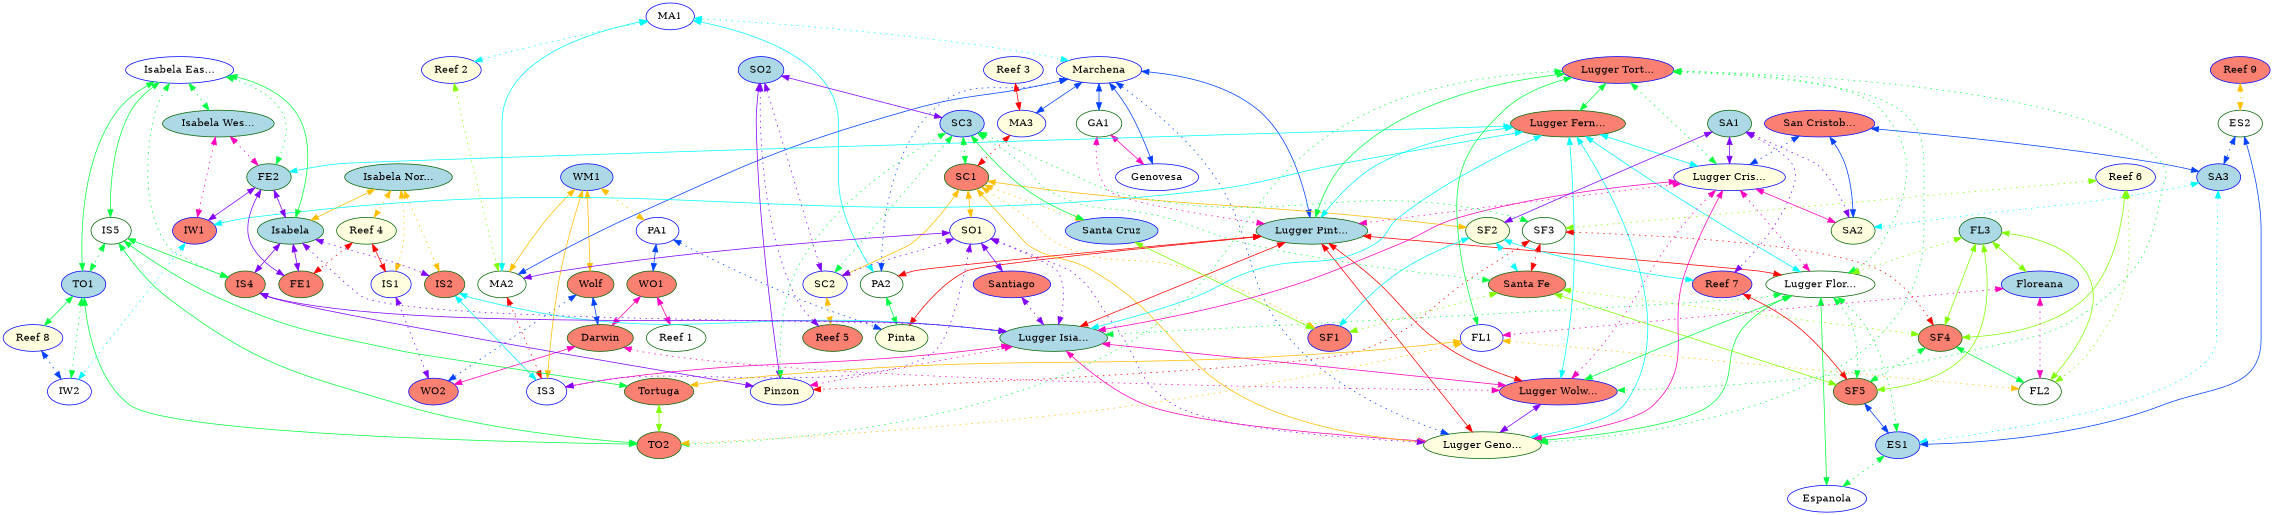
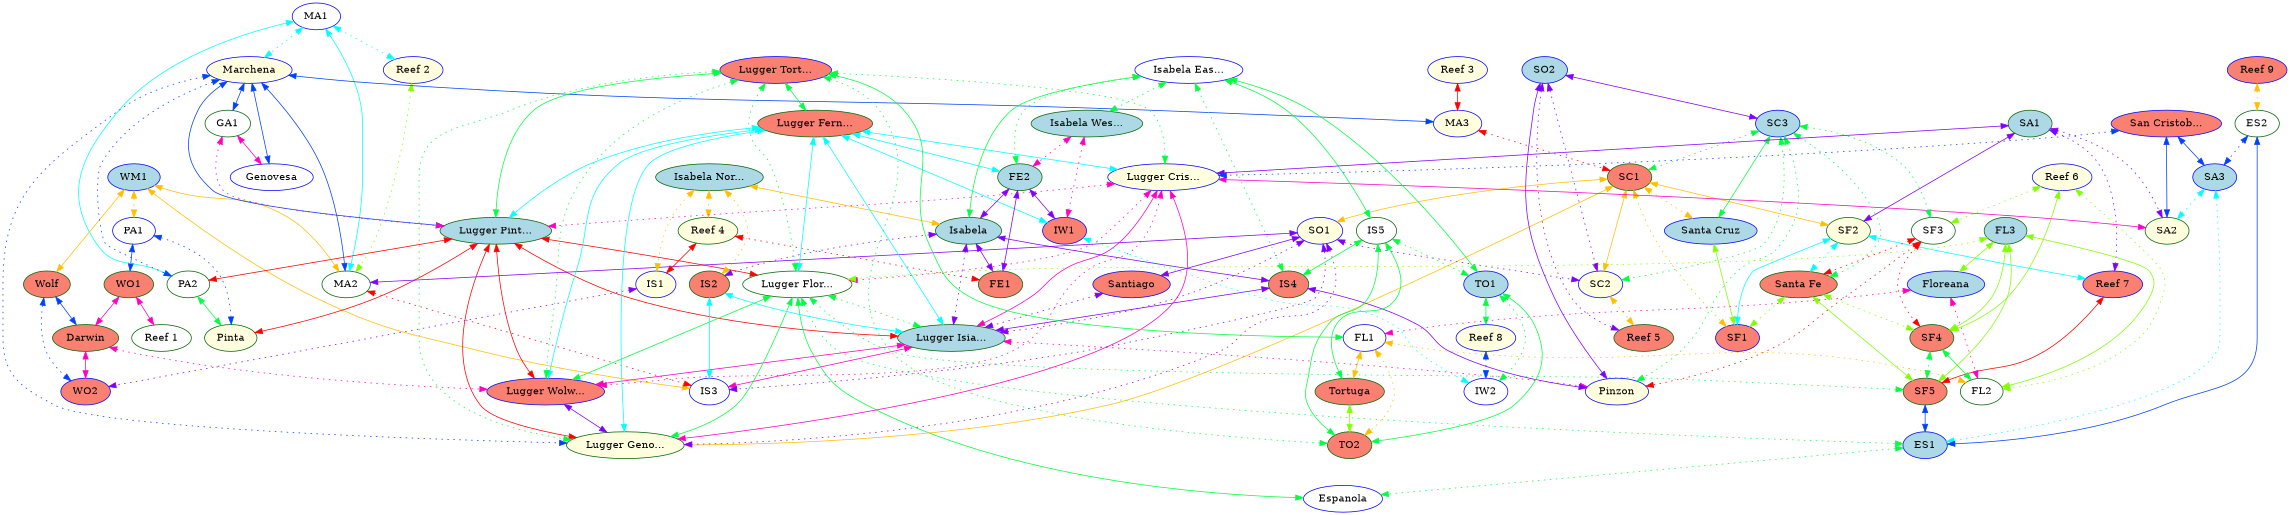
  graph {
    node [color=blue fillcolor=salmon style=filled]
    edge [color="0.375,1,1" dir=both style=solid]
    n1 [label="Lugger Wolw..."]
    n2 [color=darkgreen fillcolor=lightyellow label="Lugger Geno..."]
    n3 [color=darkgreen label=Darwin]
    n4 [label=WO2]
    n5 [color=darkgreen label=WO1]
    n6 [color=darkgreen fillcolor=white label="Reef 1"]
    n7 [color=darkgreen label=Wolf]
    n8 [fillcolor=white label=PA1]
    n9 [color=darkgreen fillcolor=lightyellow label=Pinta]
    n10 [fillcolor=lightblue label=WM1]
    n11 [color=darkgreen fillcolor=white label=MA2]
    n12 [fillcolor=white label=IS3]
    n13 [fillcolor=lightyellow label="Reef 2"]
    n14 [fillcolor=white label=MA1]
    n15 [color=darkgreen fillcolor=white label=PA2]
    n16 [fillcolor=lightyellow label=Marchena]
    n17 [color=darkgreen fillcolor=lightblue label="Lugger Pint..."]
    n18 [color=darkgreen fillcolor=white label=GA1]
    n19 [fillcolor=white label=Genovesa]
    n20 [fillcolor=lightyellow label=MA3]
    n21 [color=darkgreen fillcolor=lightblue label="Lugger Isia..."]
    n22 [color=darkgreen fillcolor=white label="Lugger Flor..."]
    n23 [fillcolor=lightyellow label=Pinzon]
    n24 [color=darkgreen label=SF5]
    n25 [fillcolor=lightblue label=ES1]
    n26 [fillcolor=white label=Espanola]
    n27 [color=darkgreen label=SC1]
    n28 [fillcolor=lightyellow label=IS1]
    n29 [fillcolor=lightyellow label=SO1]
    n30 [fillcolor=lightyellow label=SC2]
    n31 [fillcolor=lightblue label="Santa Cruz"]
    n32 [label=SF1]
    n33 [color=darkgreen fillcolor=lightyellow label=SF2]
    n34 [fillcolor=lightyellow label="Reef 3"]
    n35 [color=darkgreen fillcolor=lightyellow label="Reef 4"]
    n36 [color=darkgreen label=FE1]
    n37 [color=darkgreen fillcolor=lightblue label="Isabela Nor..."]
    n38 [color=darkgreen label=IS2]
    n39 [color=darkgreen fillcolor=lightblue label=Isabela]
    n40 [color=darkgreen label=IS4]
    n41 [label=Santiago]
    n42 [color=darkgreen label="Reef 5"]
    n43 [color=darkgreen label="Santa Fe"]
    n44 [label="Reef 7"]
    n45 [color=darkgreen label="Lugger Fern..."]
    n46 [color=darkgreen fillcolor=lightblue label=FE2]
    n47 [fillcolor=lightyellow label="Lugger Cris..."]
    n48 [label=IW1]
    n49 [fillcolor=lightblue label=SO2]
    n50 [fillcolor=lightblue label=SC3]
    n51 [color=darkgreen fillcolor=white label=SF3]
    n52 [color=darkgreen fillcolor=lightyellow label=SA2]
    n53 [fillcolor=white label=IW2]
    n54 [fillcolor=white label="Isabela Eas..."]
    n55 [color=darkgreen fillcolor=lightblue label="Isabela Wes..."]
    n56 [color=darkgreen fillcolor=white label=IS5]
    n57 [fillcolor=lightblue label=TO1]
    n58 [color=darkgreen label=Tortuga]
    n59 [color=darkgreen label=TO2]
    n60 [fillcolor=lightyellow label="Reef 8"]
    n61 [color=darkgreen label=SF4]
    n62 [color=darkgreen fillcolor=lightblue label=SA1]
    n63 [fillcolor=lightyellow label="Reef 6"]
    n64 [color=darkgreen fillcolor=white label=FL2]
    n65 [label="San Cristob..."]
    n66 [fillcolor=lightblue label=SA3]
    n67 [label="Lugger Tort..."]
    n68 [fillcolor=white label=FL1]
    n69 [fillcolor=lightblue label=Floreana]
    n70 [color=darkgreen fillcolor=lightblue label=FL3]
    n71 [color=darkgreen fillcolor=white label=ES2]
    n72 [label="Reef 9"]
    n1 -- n2 [color="0.75,1,1"]
    n3 -- n1 [color="0.875,1,1" style=dotted]
    n3 -- n4 [color="0.875,1,1"]
    n5 -- n3 [color="0.875,1,1"]
    n5 -- n6 [color="0.875,1,1"]
    n7 -- n3 [color="0.625,1,1"]
    n7 -- n4 [color="0.625,1,1" style=dotted]
    n8 -- n5 [color="0.625,1,1"]
    n8 -- n9 [color="0.625,1,1" style=dotted]
    n10 -- n7 [color="0.125,1,1"]
    n10 -- n8 [color="0.125,1,1" style=dotted]
    n10 -- n11 [color="0.125,1,1"]
    n10 -- n12 [color="0.125,1,1"]
    n11 -- n12 [color="1,1,1" style=dotted]
    n13 -- n11 [color="0.25,1,1" style=dotted]
    n14 -- n11 [color="0.5,1,1"]
    n14 -- n13 [color="0.5,1,1" style=dotted]
    n14 -- n15 [color="0.5,1,1"]
    n14 -- n16 [color="0.5,1,1" style=dotted]
    n15 -- n9
    n16 -- n2 [color="0.625,1,1" style=dotted]
    n16 -- n11 [color="0.625,1,1"]
    n16 -- n15 [color="0.625,1,1" style=dotted]
    n16 -- n17 [color="0.625,1,1"]
    n16 -- n18 [color="0.625,1,1"]
    n16 -- n19 [color="0.625,1,1"]
    n16 -- n20 [color="0.625,1,1"]
    n17 -- n1 [color="1,1,1"]
    n17 -- n2 [color="1,1,1"]
    n17 -- n9 [color="1,1,1"]
    n17 -- n15 [color="1,1,1"]
    n17 -- n21 [color="1,1,1"]
    n17 -- n22 [color="1,1,1"]
    n18 -- n17 [color="0.875,1,1" style=dotted]
    n18 -- n19 [color="0.875,1,1"]
    n20 -- n27 [color="1,1,1" style=dotted]
    n21 -- n1 [color="0.875,1,1"]
-   n21 -- n2 [color="0.875,1,1"]
    n21 -- n12 [color="0.875,1,1"]
    n21 -- n23 [color="0.875,1,1" style=dotted]
    n22 -- n1
    n22 -- n2
    n22 -- n21 [style=dotted]
    n22 -- n24 [style=dotted]
    n22 -- n25 [style=dotted]
    n22 -- n26
    n24 -- n25 [color="0.625,1,1"]
    n25 -- n26 [style=dotted]
    n27 -- n2 [color="0.125,1,1"]
    n27 -- n29 [color="0.125,1,1"]
    n27 -- n30 [color="0.125,1,1"]
    n27 -- n31 [color="0.125,1,1" style=dotted]
    n27 -- n32 [color="0.125,1,1" style=dotted]
    n27 -- n33 [color="0.125,1,1"]
    n28 -- n4 [color="0.75,1,1" style=dotted]
    n29 -- n2 [color="0.75,1,1" style=dotted]
    n29 -- n11 [color="0.75,1,1"]
    n29 -- n12 [color="0.75,1,1" style=dotted]
    n29 -- n21 [color="0.75,1,1" style=dotted]
    n29 -- n30 [color="0.75,1,1" style=dotted]
    n29 -- n41 [color="0.75,1,1"]
    n30 -- n42 [color="0.125,1,1" style=dotted]
    n31 -- n32 [color="0.25,1,1"]
    n33 -- n32 [color="0.5,1,1"]
    n33 -- n43 [color="0.5,1,1" style=dotted]
    n33 -- n44 [color="0.5,1,1"]
    n34 -- n20 [color="1,1,1"]
    n35 -- n28 [color="1,1,1"]
    n35 -- n36 [color="1,1,1" style=dotted]
    n37 -- n28 [color="0.125,1,1" style=dotted]
    n37 -- n35 [color="0.125,1,1" style=dotted]
    n37 -- n38 [color="0.125,1,1" style=dotted]
    n37 -- n39 [color="0.125,1,1"]
    n38 -- n12 [color="0.5,1,1"]
    n38 -- n21 [color="0.5,1,1"]
    n39 -- n21 [color="0.75,1,1" style=dotted]
    n39 -- n36 [color="0.75,1,1"]
    n39 -- n38 [color="0.75,1,1" style=dotted]
    n39 -- n40 [color="0.75,1,1"]
    n40 -- n21 [color="0.75,1,1"]
    n40 -- n23 [color="0.75,1,1"]
    n41 -- n21 [color="0.75,1,1" style=dotted]
    n43 -- n24 [color="0.25,1,1"]
    n43 -- n32 [color="0.25,1,1" style=dotted]
    n43 -- n61 [color="0.25,1,1" style=dotted]
    n44 -- n24 [color="1,1,1"]
    n45 -- n1 [color="0.5,1,1"]
    n45 -- n2 [color="0.5,1,1"]
    n45 -- n17 [color="0.5,1,1"]
    n45 -- n21 [color="0.5,1,1"]
    n45 -- n22 [color="0.5,1,1"]
    n45 -- n46 [color="0.5,1,1"]
    n45 -- n47 [color="0.5,1,1"]
    n45 -- n48 [color="0.5,1,1"]
    n46 -- n36 [color="0.75,1,1"]
    n46 -- n39 [color="0.75,1,1"]
    n46 -- n48 [color="0.75,1,1"]
    n47 -- n1 [color="0.875,1,1" style=dotted]
    n47 -- n2 [color="0.875,1,1"]
    n47 -- n17 [color="0.875,1,1" style=dotted]
    n47 -- n21 [color="0.875,1,1"]
    n47 -- n22 [color="0.875,1,1" style=dotted]
    n47 -- n52 [color="0.875,1,1"]
    n48 -- n53 [color="0.5,1,1" style=dotted]
    n49 -- n23 [color="0.75,1,1"]
    n49 -- n30 [color="0.75,1,1" style=dotted]
    n49 -- n42 [color="0.75,1,1" style=dotted]
    n49 -- n50 [color="0.75,1,1"]
    n50 -- n23 [style=dotted]
    n50 -- n27 [style=dotted]
    n50 -- n30 [style=dotted]
    n50 -- n31
    n50 -- n43 [style=dotted]
    n50 -- n51 [style=dotted]
    n51 -- n23 [color="1,1,1" style=dotted]
    n51 -- n43 [color="1,1,1" style=dotted]
    n51 -- n61 [color="1,1,1" style=dotted]
    n54 -- n39
    n54 -- n40 [style=dotted]
    n54 -- n46 [style=dotted]
    n54 -- n55 [style=dotted]
    n54 -- n56
    n54 -- n57
    n55 -- n46 [color="0.875,1,1" style=dotted]
    n55 -- n48 [color="0.875,1,1" style=dotted]
    n56 -- n40
    n56 -- n57 [style=dotted]
    n56 -- n58
    n56 -- n59
    n57 -- n53 [style=dotted]
    n57 -- n59
    n57 -- n60
    n58 -- n59 [color="0.25,1,1"]
    n60 -- n53 [color="0.625,1,1" style=dotted]
    n61 -- n24 [style=dotted]
    n61 -- n64
    n62 -- n33 [color="0.75,1,1"]
    n62 -- n44 [color="0.75,1,1" style=dotted]
    n62 -- n47 [color="0.75,1,1"]
    n62 -- n52 [color="0.75,1,1" style=dotted]
    n63 -- n51 [color="0.25,1,1" style=dotted]
    n63 -- n61 [color="0.25,1,1"]
    n63 -- n64 [color="0.25,1,1" style=dotted]
    n65 -- n47 [color="0.625,1,1" style=dotted]
    n65 -- n52 [color="0.625,1,1"]
    n65 -- n66 [color="0.625,1,1"]
    n66 -- n25 [color="0.5,1,1" style=dotted]
    n66 -- n52 [color="0.5,1,1" style=dotted]
    n67 -- n1 [style=dotted]
    n67 -- n2 [style=dotted]
    n67 -- n17
    n67 -- n22 [style=dotted]
    n67 -- n45
    n67 -- n47 [style=dotted]
    n67 -- n59 [style=dotted]
    n67 -- n68
    n68 -- n58 [color="0.125,1,1"]
    n68 -- n59 [color="0.125,1,1" style=dotted]
    n68 -- n64 [color="0.125,1,1" style=dotted]
    n69 -- n64 [color="0.875,1,1" style=dotted]
    n69 -- n68 [color="0.875,1,1" style=dotted]
    n70 -- n22 [color="0.25,1,1" style=dotted]
    n70 -- n24 [color="0.25,1,1"]
    n70 -- n61 [color="0.25,1,1"]
    n70 -- n64 [color="0.25,1,1"]
    n70 -- n69 [color="0.25,1,1"]
    n71 -- n25 [color="0.625,1,1"]
    n71 -- n66 [color="0.625,1,1" style=dotted]
    n72 -- n71 [color="0.125,1,1" style=dotted]
  }
